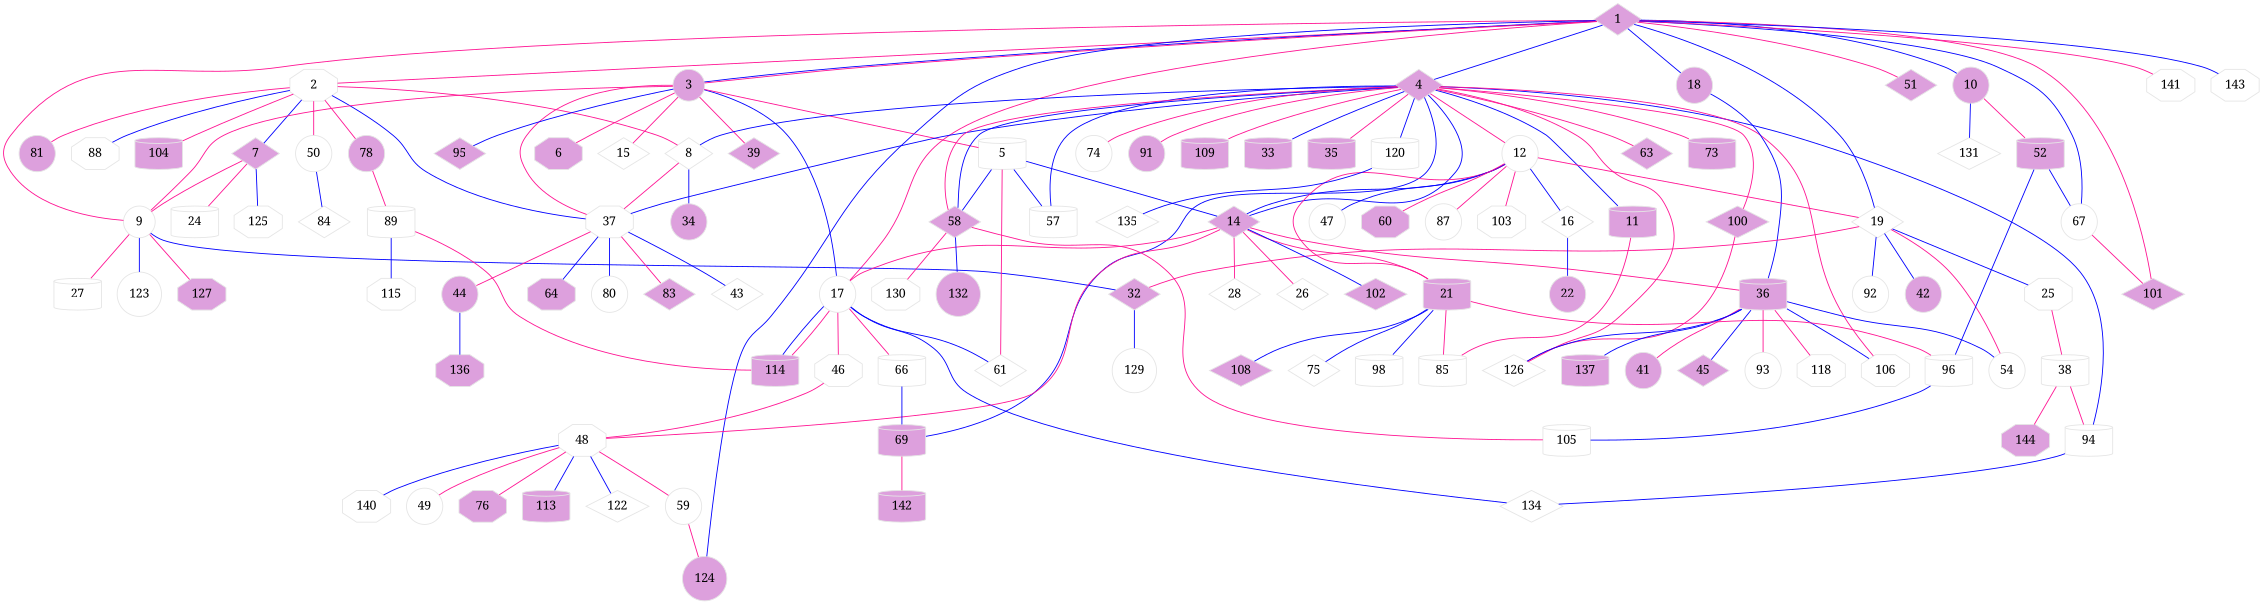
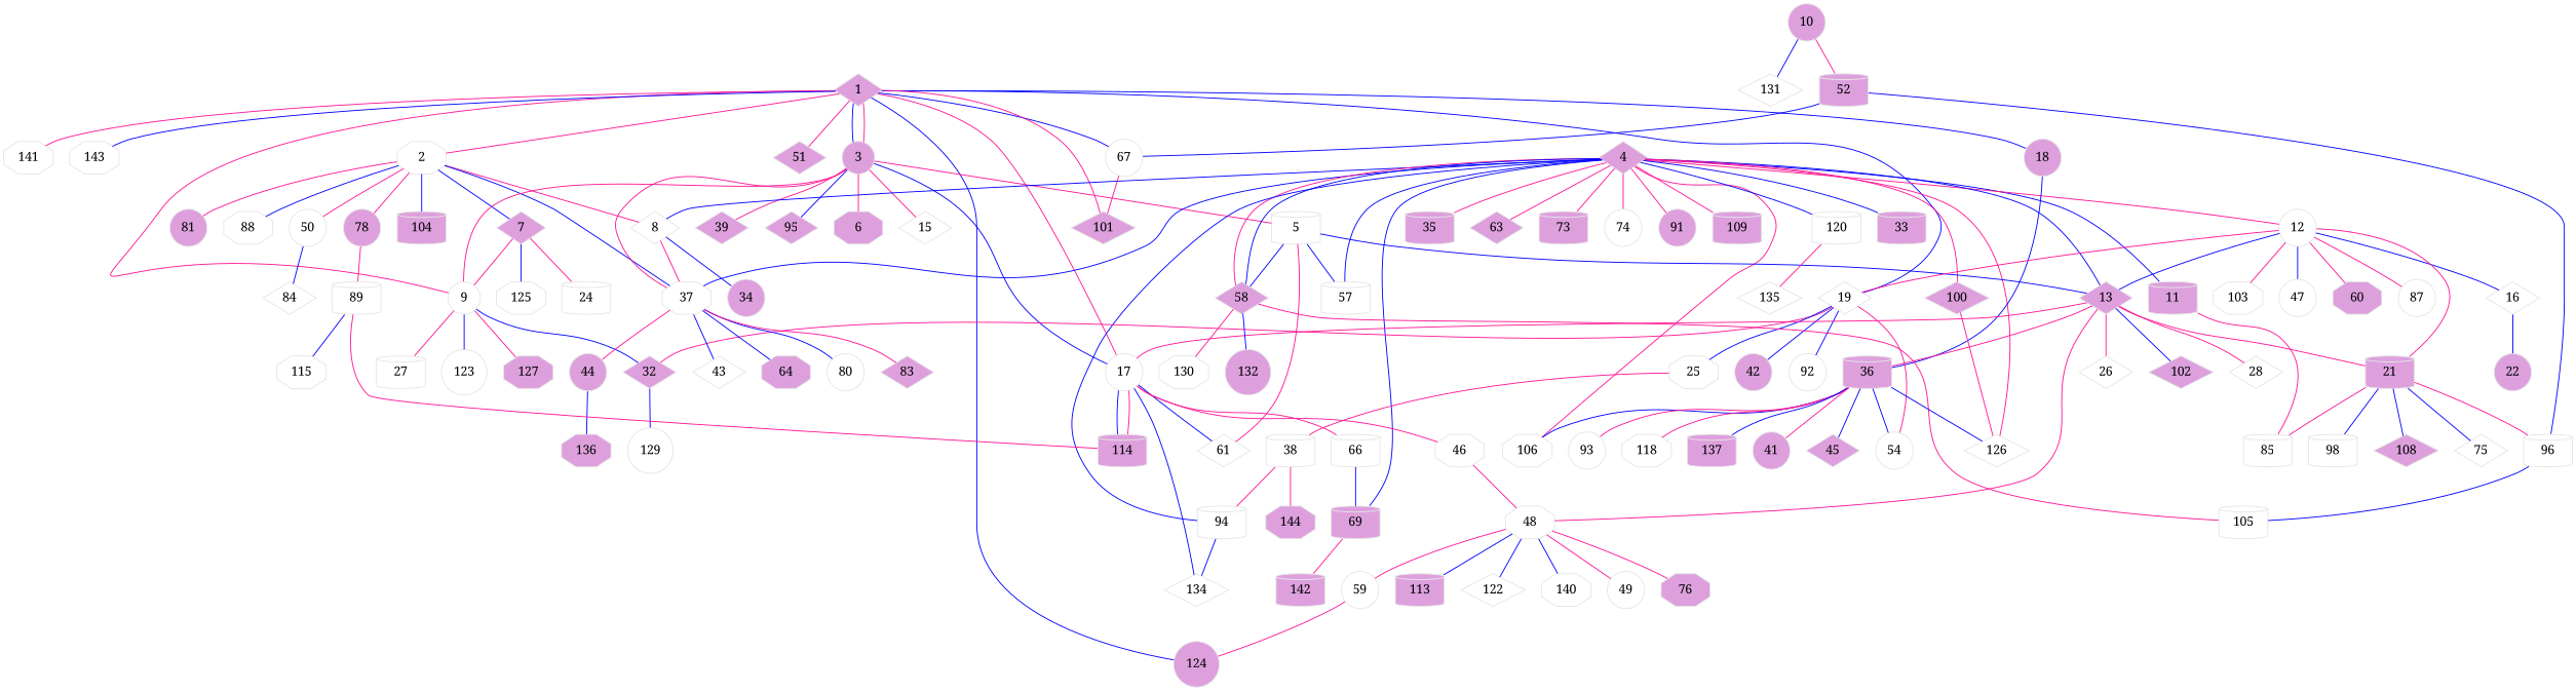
  graph {
    fontname="Noto Serif"
    node [color=gray90 fillcolor=white fontname="Noto Serif" shape=diamond style=filled]
    edge [color=deeppink fontname="Noto Serif"]
    1 [fillcolor=plum super="+29"]
    2 [shape=octagon super="+117"]
    3 [fillcolor=plum shape=circle super="+30"]
    4 [fillcolor=plum super="+55"]
    9 [shape=circle super="+70"]
    10 [fillcolor=plum shape=circle super="+79"]
    17 [shape=circle super="+112"]
    18 [fillcolor=plum shape=circle]
    19 [super="+31"]
    51 [fillcolor=plum]
    67 [shape=circle]
    101 [fillcolor=plum]
    124 [fillcolor=plum shape=circle]
    141 [shape=octagon]
    143 [shape=octagon]
    7 [fillcolor=plum super="+62"]
    8 [super="+20"]
    37 [shape=octagon super="+99"]
    50 [shape=circle]
    78 [fillcolor=plum shape=circle]
    81 [fillcolor=plum shape=circle]
    88 [shape=octagon]
    104 [fillcolor=plum shape=cylinder]
    5 [shape=cylinder super="+111"]
    6 [fillcolor=plum shape=octagon]
    15
    39 [fillcolor=plum]
    95 [fillcolor=plum]
    11 [fillcolor=plum shape=cylinder]
    12 [shape=circle super="+53"]
-   13 [fillcolor=plum super="+14" label=14]
+   13 [fillcolor=plum super="+14"]
    33 [fillcolor=plum shape=cylinder]
    35 [fillcolor=plum shape=cylinder]
    57 [shape=cylinder]
    58 [fillcolor=plum]
    63 [fillcolor=plum]
    69 [fillcolor=plum shape=cylinder super="+138"]
    73 [fillcolor=plum shape=cylinder]
    74 [shape=circle]
    91 [fillcolor=plum shape=circle]
    94 [shape=cylinder]
    100 [fillcolor=plum]
    106 [shape=octagon]
    109 [fillcolor=plum shape=cylinder]
    120 [shape=cylinder super="+128"]
    126 [super="+133"]
    32 [fillcolor=plum super="+119"]
    27 [shape=cylinder]
    123 [shape=circle]
    127 [fillcolor=plum shape=octagon]
    52 [fillcolor=plum shape=cylinder super="+97"]
    131
    61 [super="+68"]
    46 [shape=octagon]
    66 [shape=cylinder]
    114 [fillcolor=plum shape=cylinder]
    134
    36 [fillcolor=plum shape=cylinder super="+40"]
    25 [shape=octagon super="+71"]
    42 [fillcolor=plum shape=circle]
    54 [shape=circle super="+82"]
    92 [shape=circle]
    24 [shape=cylinder]
    125 [shape=octagon]
    34 [fillcolor=plum shape=circle]
    43 [super="+121"]
    44 [fillcolor=plum shape=circle]
    64 [fillcolor=plum shape=octagon super="+72"]
    80 [shape=circle]
    83 [fillcolor=plum]
    84
    89 [shape=cylinder]
    85 [shape=cylinder]
    16 [super="+116"]
    21 [fillcolor=plum shape=cylinder super="+23"]
    47 [shape=circle]
    60 [fillcolor=plum shape=octagon]
    87 [shape=circle]
    103 [shape=octagon]
    26
    28
    48 [shape=octagon super="+107"]
    102 [fillcolor=plum]
    129 [shape=circle]
    105 [shape=cylinder]
    130 [shape=octagon]
    132 [fillcolor=plum shape=circle]
    142 [fillcolor=plum shape=cylinder]
    135
    96 [shape=cylinder super="+110"]
    22 [fillcolor=plum shape=circle super="+77"]
    75
    98 [shape=cylinder]
    108 [fillcolor=plum]
    41 [fillcolor=plum shape=circle]
    45 [fillcolor=plum super="+56"]
    93 [shape=circle]
    118 [shape=octagon]
    137 [fillcolor=plum shape=cylinder super="+139"]
    49 [shape=circle]
    59 [shape=circle super="+65"]
    76 [fillcolor=plum shape=octagon]
    113 [fillcolor=plum shape=cylinder]
    122
    140 [shape=octagon]
    38 [shape=cylinder super="+86"]
    144 [fillcolor=plum shape=octagon]
    136 [fillcolor=plum shape=octagon]
    115 [shape=octagon]
    1 -- 2
    1 -- 3 [color=blue]
    1 -- 3
-   1 -- 4 [color=blue]
    1 -- 9 [weight=2]
-   1 -- 10 [color=blue]
    1 -- 17
    1 -- 18 [color=blue]
    1 -- 19 [color=blue]
    1 -- 51
    1 -- 67 [color=blue]
    1 -- 101
    1 -- 124 [color=blue]
    1 -- 141
    1 -- 143 [color=blue]
    2 -- 7 [color=blue]
    2 -- 8
    2 -- 37 [color=blue]
    2 -- 50
    2 -- 78
    2 -- 81
    2 -- 88 [color=blue]
-   2 -- 104
+   2 -- 104 [color=blue]
    3 -- 9
    3 -- 17 [color=blue]
    3 -- 37
    3 -- 5
    3 -- 6
    3 -- 15
    3 -- 39
    3 -- 95 [color=blue]
    4 -- 8 [color=blue]
    4 -- 37 [color=blue]
    4 -- 11 [color=blue]
    4 -- 12
    4 -- 13 [color=blue]
    4 -- 33 [color=blue]
    4 -- 35
    4 -- 57 [color=blue]
    4 -- 58
    4 -- 58 [color=blue]
    4 -- 63
    4 -- 69 [color=blue]
    4 -- 73
    4 -- 74
    4 -- 91
    4 -- 94 [color=blue]
    4 -- 100
    4 -- 106
    4 -- 109
    4 -- 120 [color=blue]
    4 -- 126
    9 -- 32 [color=blue]
    9 -- 27
    9 -- 123 [color=blue]
    9 -- 127
    10 -- 52
    10 -- 131 [color=blue]
    17 -- 61 [color=blue]
    17 -- 46
    17 -- 66
    17 -- 114 [color=blue]
    17 -- 114
    17 -- 134 [color=blue]
    18 -- 36 [color=blue]
    19 -- 32
    19 -- 25 [color=blue]
    19 -- 42 [color=blue]
    19 -- 54
    19 -- 92 [color=blue]
    67 -- 101
    7 -- 9
    7 -- 24
    7 -- 125 [color=blue]
    8 -- 37
    8 -- 34 [color=blue]
    37 -- 43 [color=blue]
    37 -- 44
    37 -- 64 [color=blue]
    37 -- 80 [color=blue]
    37 -- 83
    50 -- 84 [color=blue]
    78 -- 89
    5 -- 13 [color=blue]
    5 -- 57 [color=blue]
    5 -- 58 [color=blue]
    5 -- 61 [weight=2]
    11 -- 85
    12 -- 19
    12 -- 13 [color=blue]
    12 -- 16 [color=blue]
    12 -- 21
    12 -- 47 [color=blue]
    12 -- 60
    12 -- 87
    12 -- 103
    13 -- 17
    13 -- 36
    13 -- 21 [weight=2]
    13 -- 26
    13 -- 28
    13 -- 48
    13 -- 102 [color=blue]
    58 -- 105
    58 -- 130
    58 -- 132 [color=blue]
    69 -- 142
    94 -- 134 [color=blue]
    100 -- 126
-   120 -- 135 [color=blue]
+   120 -- 135
    32 -- 129 [color=blue]
    52 -- 67 [color=blue]
    52 -- 96 [color=blue]
    46 -- 48
    66 -- 69 [color=blue]
    36 -- 106 [color=blue]
    36 -- 126 [color=blue]
    36 -- 54 [color=blue]
    36 -- 41
    36 -- 45 [color=blue]
    36 -- 93
    36 -- 118
    36 -- 137 [color=blue]
    25 -- 38
    44 -- 136 [color=blue]
    89 -- 114
    89 -- 115 [color=blue]
    16 -- 22 [color=blue]
    21 -- 85
    21 -- 96
    21 -- 75 [color=blue]
    21 -- 98 [color=blue]
    21 -- 108 [color=blue]
    48 -- 49
    48 -- 59
    48 -- 76
    48 -- 113 [color=blue]
    48 -- 122 [color=blue]
    48 -- 140 [color=blue]
    96 -- 105 [color=blue]
    59 -- 124
    38 -- 94
    38 -- 144
  }
